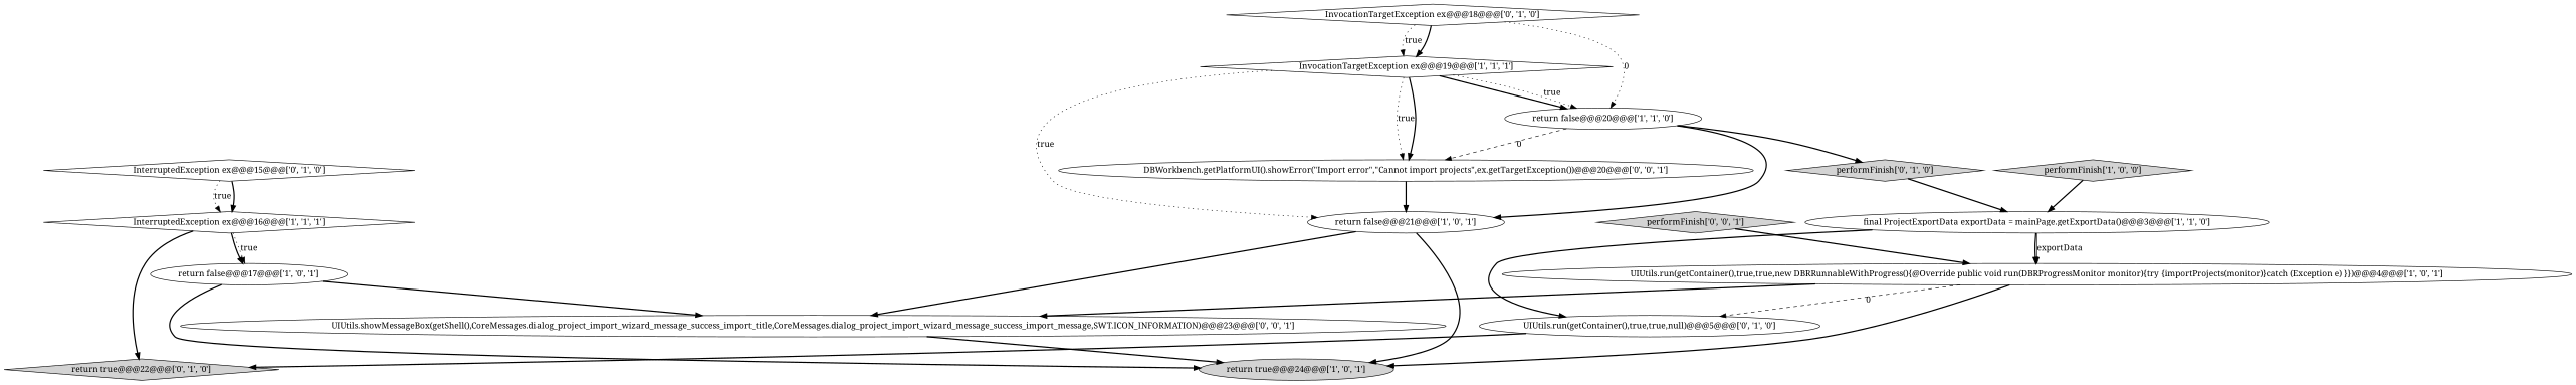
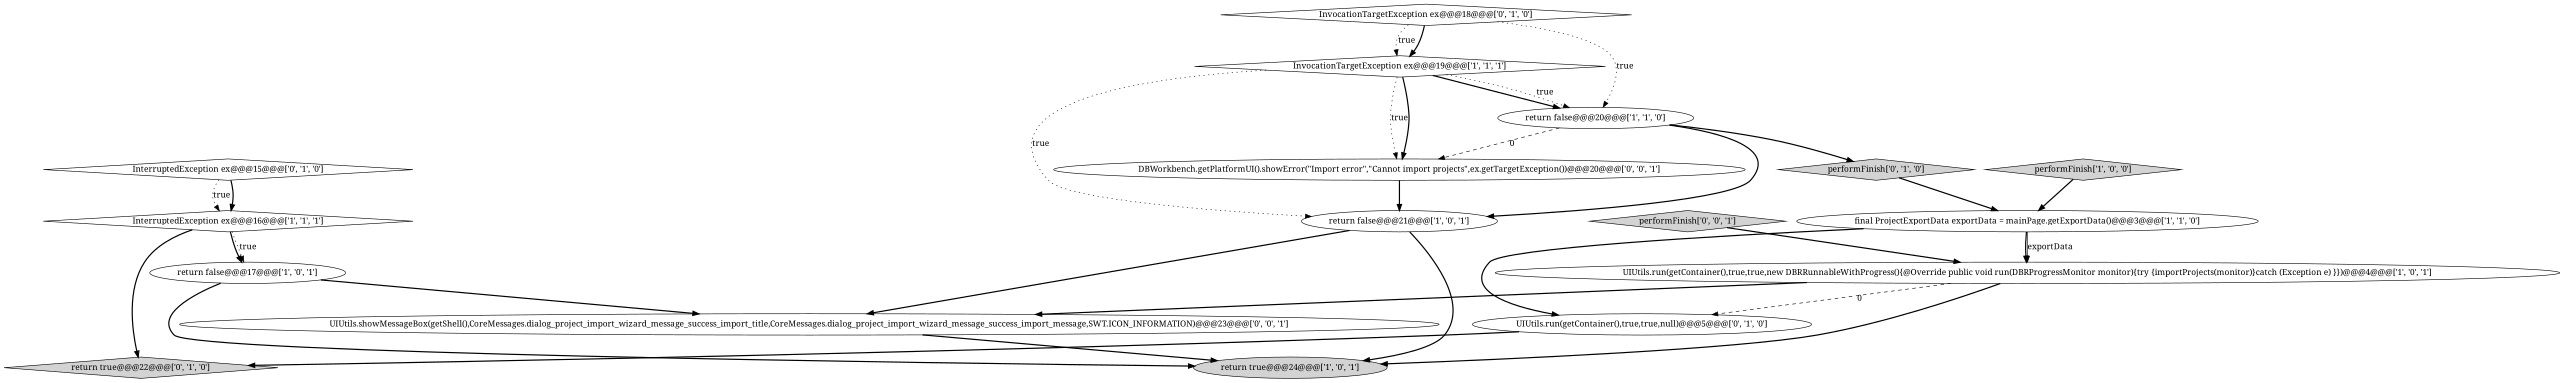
  digraph {
    fontname="Noto Serif"
    node [fillcolor=white fontname="Noto Serif" shape=ellipse style=filled]
    edge [fontname="Noto Serif" style=bold]
    n1 [fillcolor=lightgray label="performFinish['1', '0', '0']" shape=diamond]
    n2 [label="final ProjectExportData exportData = mainPage.getExportData()@@@3@@@['1', '1', '0']"]
    n3 [label="UIUtils.run(getContainer(),true,true,new DBRRunnableWithProgress(){@Override public void run(DBRProgressMonitor monitor){try {importProjects(monitor)}catch (Exception e) }})@@@4@@@['1', '0', '1']"]
    n4 [label="UIUtils.run(getContainer(),true,true,null)@@@5@@@['0', '1', '0']"]
    n5 [label="DBWorkbench.getPlatformUI().showError(\"Import error\",\"Cannot import projects\",ex.getTargetException())@@@20@@@['0', '0', '1']"]
    n6 [label="return false@@@21@@@['1', '0', '1']"]
    n7 [label="UIUtils.showMessageBox(getShell(),CoreMessages.dialog_project_import_wizard_message_success_import_title,CoreMessages.dialog_project_import_wizard_message_success_import_message,SWT.ICON_INFORMATION)@@@23@@@['0', '0', '1']"]
    n8 [fillcolor=lightgray label="return true@@@24@@@['1', '0', '1']"]
    n9 [fillcolor=lightgray label="performFinish['0', '0', '1']" shape=diamond]
    n10 [label="InterruptedException ex@@@16@@@['1', '1', '1']" shape=diamond]
    n11 [label="return false@@@17@@@['1', '0', '1']"]
    n12 [fillcolor=lightgray label="return true@@@22@@@['0', '1', '0']" shape=diamond]
    n13 [fillcolor=lightgray label="performFinish['0', '1', '0']" shape=diamond]
    n14 [label="InvocationTargetException ex@@@19@@@['1', '1', '1']" shape=diamond]
    n15 [label="return false@@@20@@@['1', '1', '0']"]
    n16 [label="InvocationTargetException ex@@@18@@@['0', '1', '0']" shape=diamond]
    n17 [label="InterruptedException ex@@@15@@@['0', '1', '0']" shape=diamond]
    n1 -> n2
    n2 -> n3 [label=exportData style=solid]
    n2 -> n3
    n2 -> n4
    n3 -> n4 [label=0 style=dashed]
    n3 -> n7
    n3 -> n8
    n4 -> n12
    n5 -> n6
    n6 -> n7
    n6 -> n8
    n7 -> n8
    n9 -> n3
    n10 -> n11
    n10 -> n11 [label=true style=dotted]
    n10 -> n12
    n11 -> n7
    n11 -> n8
    n13 -> n2
    n14 -> n5 [label=true style=dotted]
    n14 -> n5
    n14 -> n6 [label=true style=dotted]
    n14 -> n15
    n14 -> n15 [label=true style=dotted]
    n15 -> n5 [label=0 style=dashed]
    n15 -> n6
    n15 -> n13
    n16 -> n14
    n16 -> n14 [label=true style=dotted]
-   n16 -> n15 [label=0 style=dotted]
+   n16 -> n15 [label=true style=dotted]
    n17 -> n10
    n17 -> n10 [label=true style=dotted]
  }
